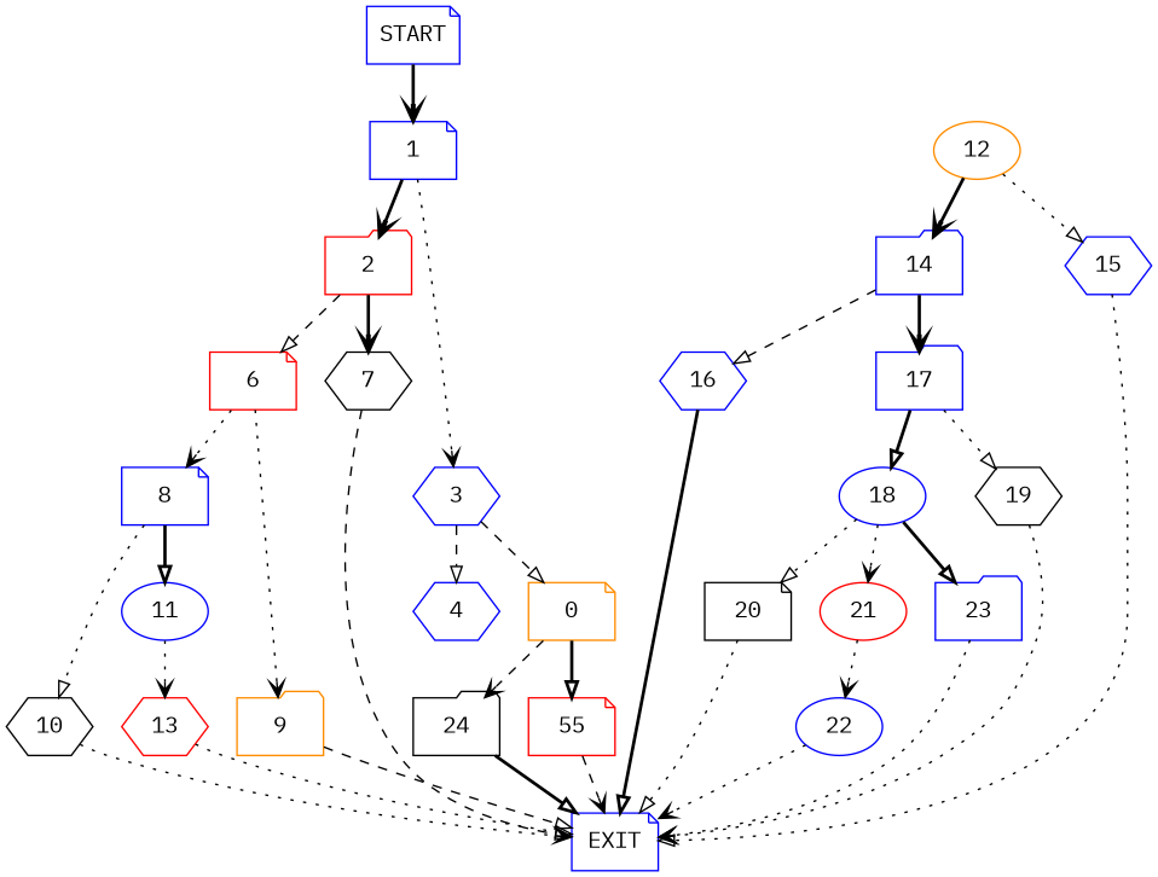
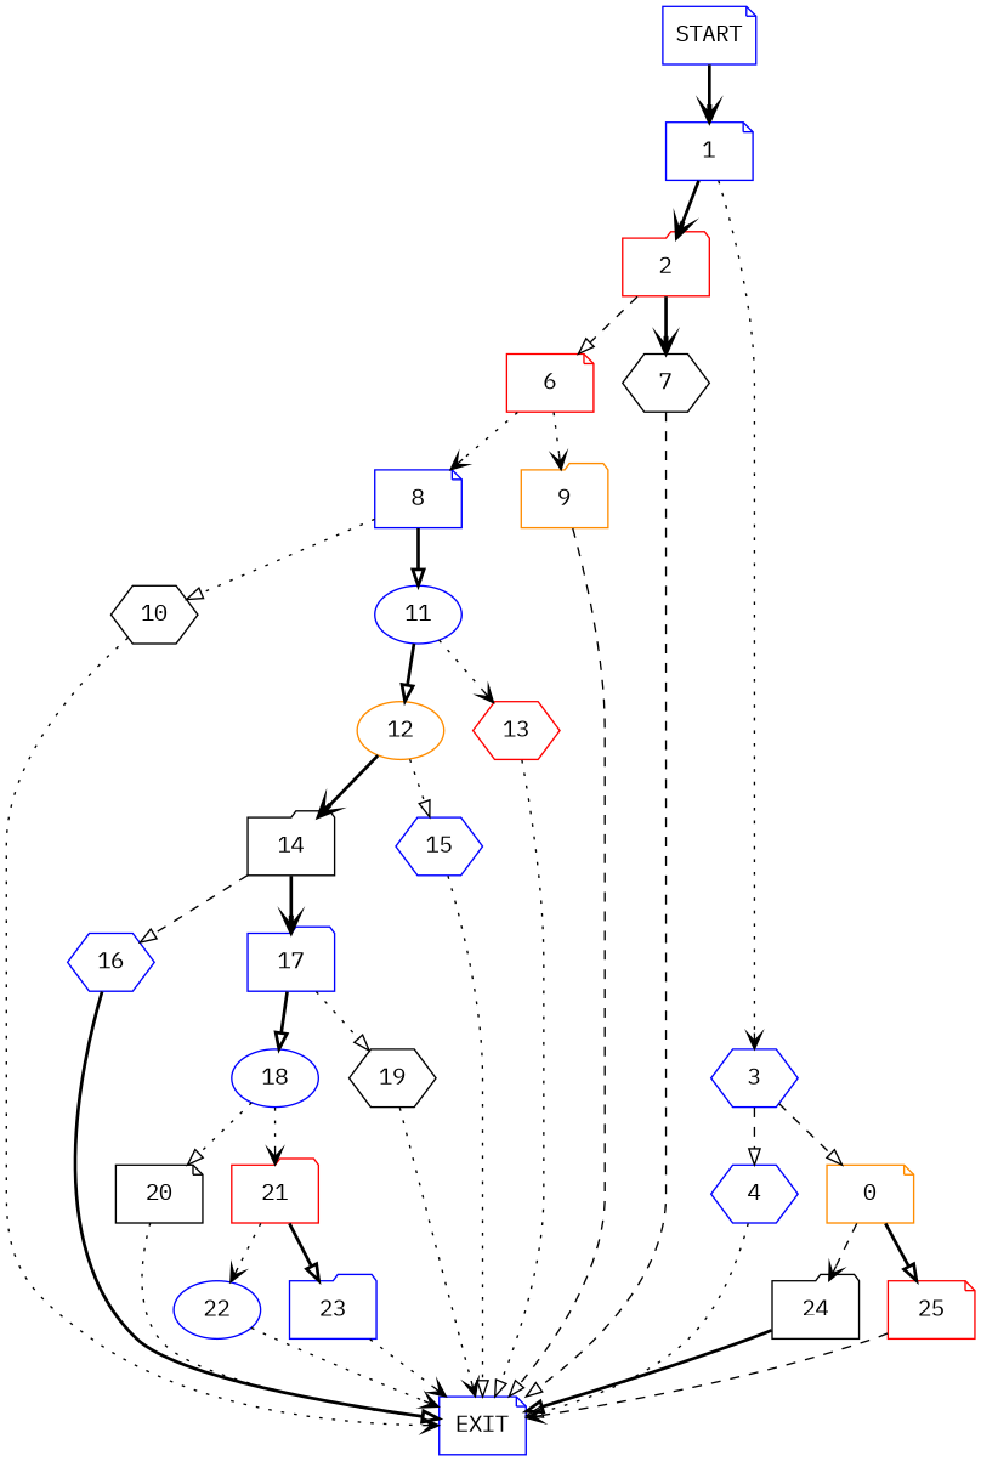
  digraph {
    fontname="IBM Plex Mono"
    node [color=blue fontname="IBM Plex Mono" shape=note]
    edge [arrowhead=onormal fontname="IBM Plex Mono" style=dotted]
    n1 [label=START]
    1
    2 [color=red shape=folder]
    3 [shape=hexagon]
    n5 [label=EXIT]
    6 [color=red]
    7 [color=black shape=hexagon]
    4 [shape=hexagon]
    n9 [color=darkorange label=0]
    8
    9 [color=darkorange shape=folder]
    24 [color=black shape=folder]
-   25 [color=red label=55]
+   25 [color=red]
    10 [color=black shape=hexagon]
    11 [shape=ellipse]
    12 [color=darkorange shape=ellipse]
    13 [color=red shape=hexagon]
-   14 [shape=folder]
+   14 [color=black shape=folder]
    15 [shape=hexagon]
    16 [shape=hexagon]
    17 [shape=folder]
    18 [shape=ellipse]
    19 [color=black shape=hexagon]
    20 [color=black]
-   21 [color=red shape=ellipse]
+   21 [color=red shape=folder]
    22 [shape=ellipse]
    23 [shape=folder]
    n1 -> 1 [arrowhead=vee style=bold]
    1 -> 2 [arrowhead=vee style=bold]
    1 -> 3 [arrowhead=vee]
    2 -> 6 [style=dashed]
    2 -> 7 [arrowhead=vee style=bold]
    3 -> 4 [style=dashed]
    3 -> n9 [style=dashed]
    6 -> 8 [arrowhead=vee]
    6 -> 9 [arrowhead=vee]
    7 -> n5 [style=dashed]
+   4 -> n5
    n9 -> 24 [arrowhead=vee style=dashed]
    n9 -> 25 [style=bold]
    8 -> 10
    8 -> 11 [style=bold]
    9 -> n5 [style=dashed]
    24 -> n5 [style=bold]
    25 -> n5 [arrowhead=vee style=dashed]
    10 -> n5 [arrowhead=vee]
+   11 -> 12 [style=bold]
    11 -> 13 [arrowhead=vee]
    12 -> 14 [arrowhead=vee style=bold]
    12 -> 15
    13 -> n5
    14 -> 16 [style=dashed]
    14 -> 17 [arrowhead=vee style=bold]
    15 -> n5
    16 -> n5 [style=bold]
    17 -> 18 [style=bold]
    17 -> 19
    18 -> 20
    18 -> 21 [arrowhead=vee]
    19 -> n5 [arrowhead=vee]
    20 -> n5
    21 -> 22 [arrowhead=vee]
-   18 -> 23 [style=bold]
+   21 -> 23 [style=bold]
    22 -> n5 [arrowhead=vee]
    23 -> n5 [arrowhead=vee]
  }
